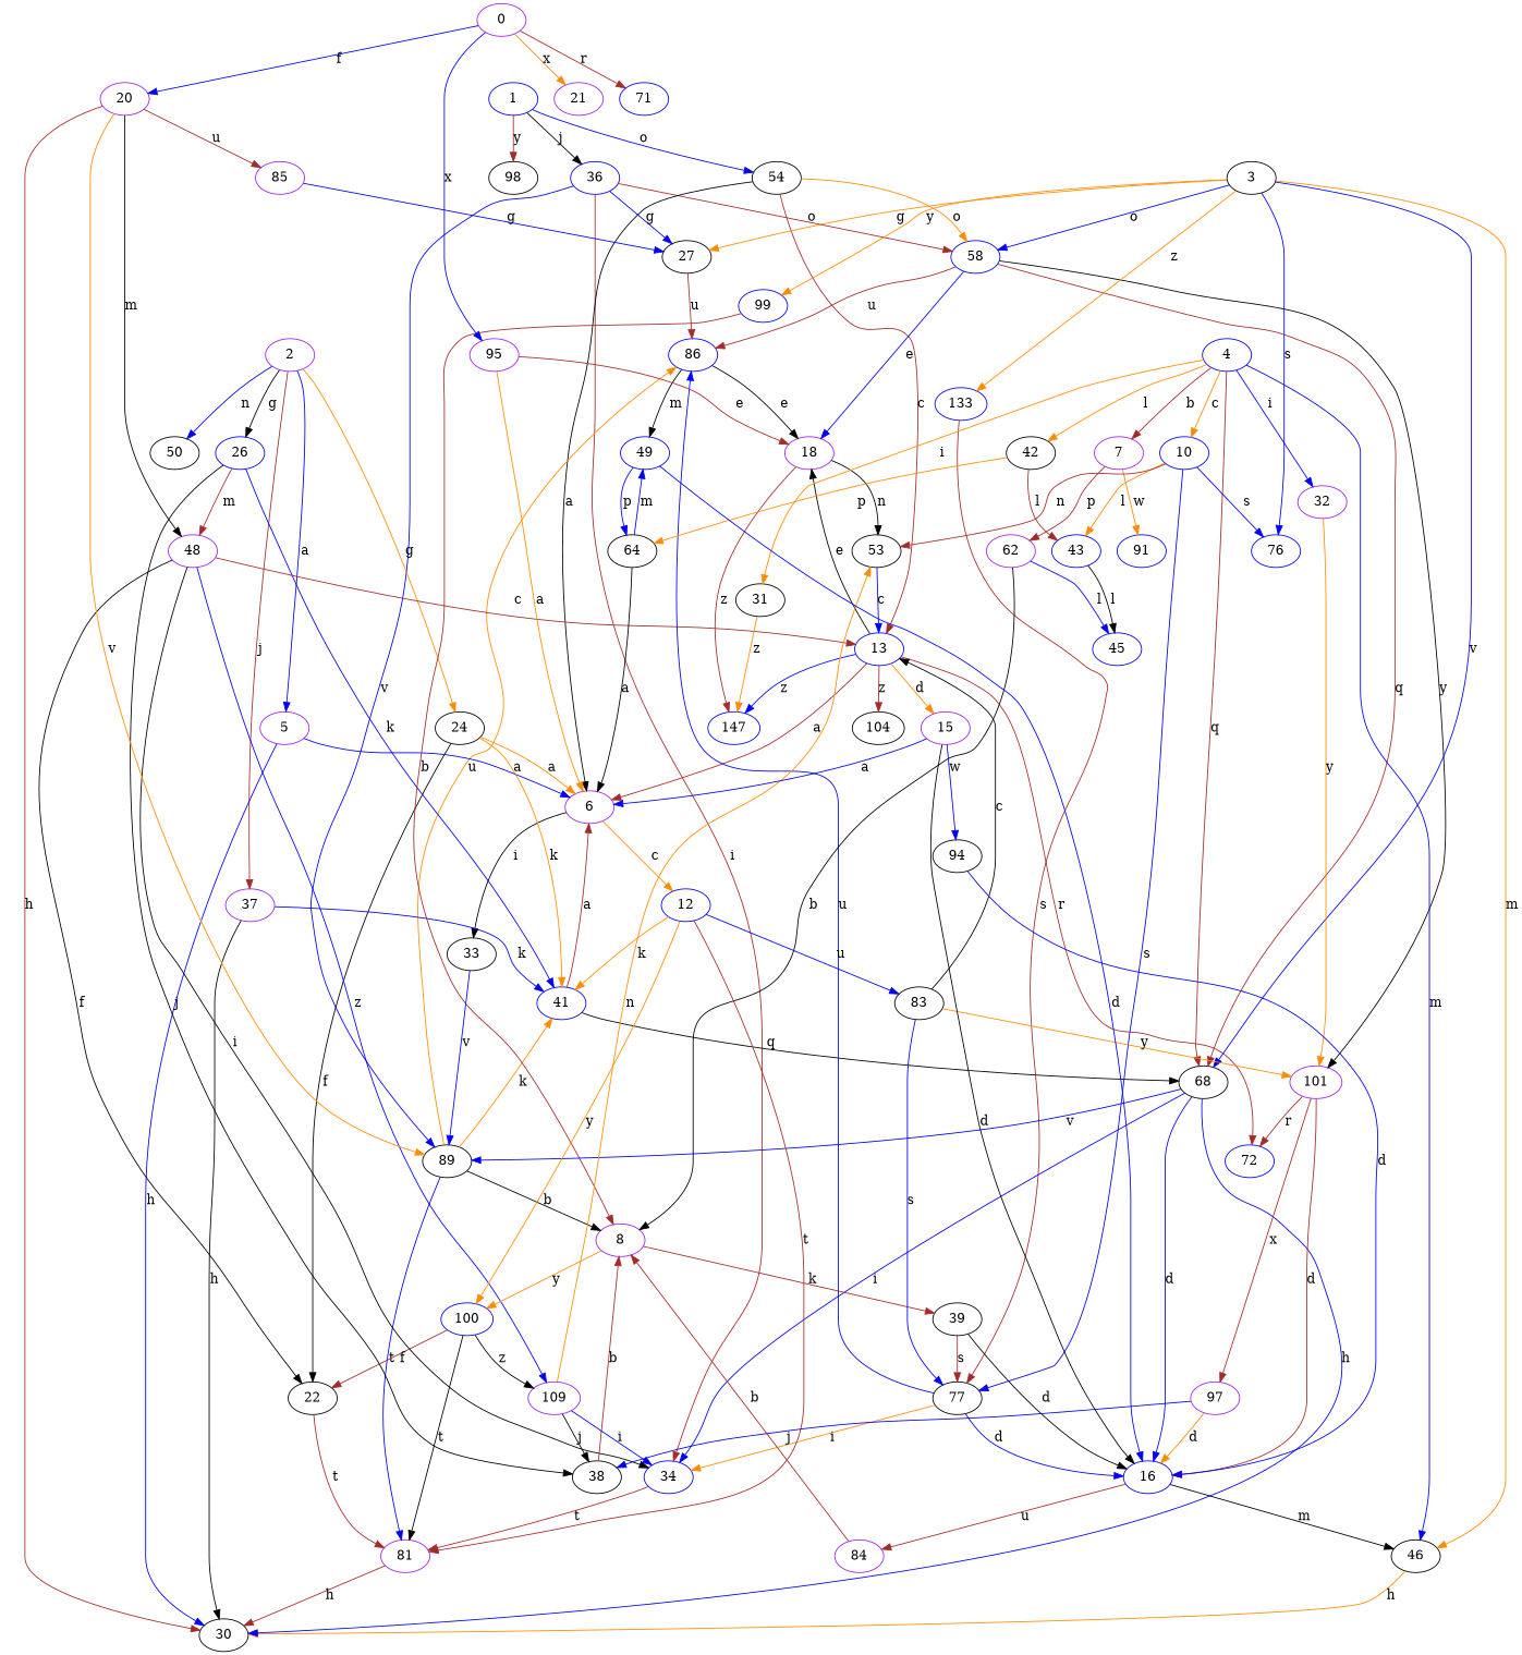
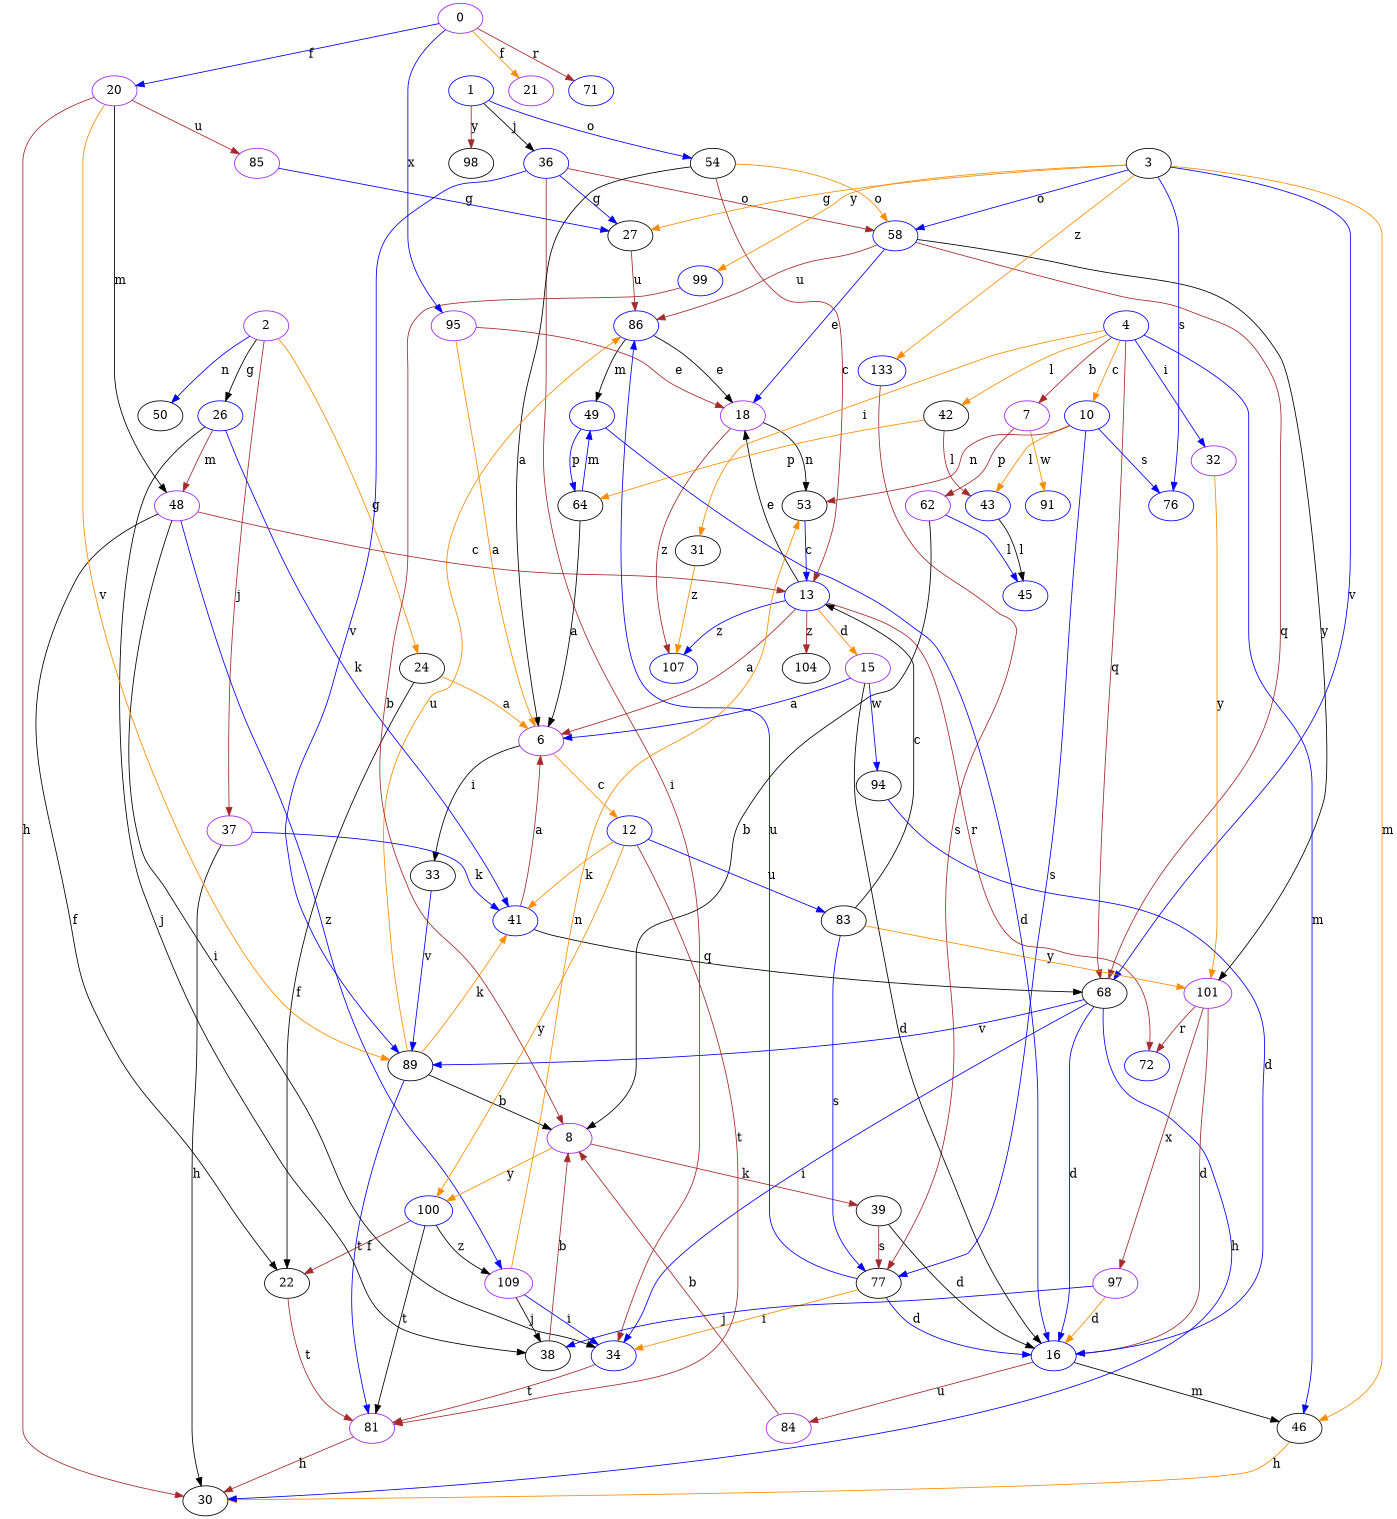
  strict digraph {
    node [color=blue]
    edge [color=blue]
    1
    36
    54 [color=black]
    98 [color=black]
    27 [color=black]
    58
    89 [color=black]
    34
    6 [color=purple]
    13
    2 [color=purple]
-   5 [color=purple]
    24 [color=black]
    26
    37 [color=purple]
    50 [color=black]
    30 [color=black]
    41
    22 [color=black]
    48 [color=purple]
    38 [color=black]
    3 [color=black]
    46 [color=black]
    76
    99
    n26 [label=133]
    68 [color=black]
    86
    18 [color=purple]
    101 [color=purple]
    8 [color=purple]
    81 [color=purple]
    77 [color=black]
    4
    7 [color=purple]
    10
    31 [color=black]
    32 [color=purple]
    42 [color=black]
    62 [color=purple]
    91
    43
    53 [color=black]
-   107 [label=147]
+   107
    64 [color=black]
    16
    12
    33 [color=black]
    100
    83 [color=black]
    45
    39 [color=black]
    109 [color=purple]
    15 [color=purple]
    72
    104 [color=black]
    94 [color=black]
    84 [color=purple]
    0 [color=purple]
    20 [color=purple]
    21 [color=purple]
    71
    95 [color=purple]
    85 [color=purple]
    49
    97 [color=purple]
    1 -> 36 [color=black label=j]
    1 -> 54 [label=o]
    1 -> 98 [color=brown label=y]
    36 -> 27 [label=g]
    36 -> 58 [color=brown label=o]
    36 -> 89 [label=v]
    36 -> 34 [color=brown label=i]
    54 -> 58 [color=darkorange label=o]
    54 -> 6 [color=black label=a]
    54 -> 13 [color=brown label=c]
    27 -> 86 [color=brown label=u]
    58 -> 68 [color=brown label=q]
    58 -> 86 [color=brown label=u]
    58 -> 18 [label=e]
    58 -> 101 [color=black label=y]
    89 -> 41 [color=darkorange label=k]
    89 -> 86 [color=darkorange label=u]
    89 -> 8 [color=black label=b]
    89 -> 81 [label=t]
    34 -> 81 [color=brown label=t]
    6 -> 12 [color=darkorange label=c]
    6 -> 33 [color=black label=i]
    13 -> 6 [color=brown label=a]
    13 -> 18 [color=black label=e]
    13 -> 107 [label=z]
    13 -> 15 [color=darkorange label=d]
    13 -> 72 [color=brown label=r]
    13 -> 104 [color=brown label=z]
-   2 -> 5 [label=a]
    2 -> 24 [color=darkorange label=g]
    2 -> 26 [color=black label=g]
    2 -> 37 [color=brown label=j]
    2 -> 50 [label=n]
-   5 -> 6 [label=a]
-   5 -> 30 [label=h]
    24 -> 6 [color=darkorange label=a]
-   24 -> 41 [color=darkorange label=k]
    24 -> 22 [color=black label=f]
    26 -> 41 [label=k]
    26 -> 48 [color=brown label=m]
    26 -> 38 [color=black label=j]
    37 -> 30 [color=black label=h]
    37 -> 41 [label=k]
    41 -> 6 [color=brown label=a]
    41 -> 68 [color=black label=q]
    22 -> 81 [color=brown label=t]
    48 -> 34 [color=black label=i]
    48 -> 13 [color=brown label=c]
    48 -> 22 [color=black label=f]
    48 -> 109 [label=z]
    38 -> 8 [color=brown label=b]
    3 -> 27 [color=darkorange label=g]
    3 -> 58 [label=o]
    3 -> 46 [color=darkorange label=m]
    3 -> 76 [label=s]
    3 -> 99 [color=darkorange label=y]
    3 -> n26 [color=darkorange label=z]
    3 -> 68 [label=v]
    46 -> 30 [color=darkorange label=h]
    99 -> 8 [color=brown label=b]
    n26 -> 77 [color=brown label=s]
    68 -> 89 [label=v]
    68 -> 34 [label=i]
    68 -> 30 [label=h]
    68 -> 16 [label=d]
    86 -> 18 [color=black label=e]
    86 -> 49 [color=black label=m]
    18 -> 53 [color=black label=n]
    18 -> 107 [color=brown label=z]
    101 -> 16 [color=brown label=d]
    101 -> 72 [color=brown label=r]
    101 -> 97 [color=brown label=x]
    8 -> 100 [color=darkorange label=y]
    8 -> 39 [color=brown label=k]
    81 -> 30 [color=brown label=h]
    77 -> 34 [color=darkorange label=i]
    77 -> 86 [label=u]
    77 -> 16 [label=d]
    4 -> 46 [label=m]
    4 -> 68 [color=brown label=q]
    4 -> 7 [color=brown label=b]
    4 -> 10 [color=darkorange label=c]
    4 -> 31 [color=darkorange label=i]
    4 -> 32 [label=i]
    4 -> 42 [color=darkorange label=l]
    7 -> 62 [color=brown label=p]
    7 -> 91 [color=darkorange label=w]
    10 -> 76 [label=s]
    10 -> 77 [label=s]
    10 -> 43 [color=darkorange label=l]
    10 -> 53 [color=brown label=n]
    31 -> 107 [color=darkorange label=z]
    32 -> 101 [color=darkorange label=y]
    42 -> 43 [color=brown label=l]
    42 -> 64 [color=darkorange label=p]
    62 -> 8 [color=black label=b]
    62 -> 45 [label=l]
    43 -> 45 [color=black label=l]
    53 -> 13 [label=c]
    64 -> 6 [color=black label=a]
    64 -> 49 [label=m]
    16 -> 46 [color=black label=m]
    16 -> 84 [color=brown label=u]
    12 -> 41 [color=darkorange label=k]
    12 -> 81 [color=brown label=t]
    12 -> 100 [color=darkorange label=y]
    12 -> 83 [label=u]
    33 -> 89 [label=v]
    100 -> 22 [color=brown label=f]
    100 -> 81 [color=black label=t]
    100 -> 109 [color=black label=z]
    83 -> 13 [color=black label=c]
    83 -> 101 [color=darkorange label=y]
    83 -> 77 [label=s]
    39 -> 77 [color=brown label=s]
    39 -> 16 [color=black label=d]
    109 -> 34 [label=i]
    109 -> 38 [color=black label=j]
    109 -> 53 [color=darkorange label=n]
    15 -> 6 [label=a]
    15 -> 16 [color=black label=d]
    15 -> 94 [label=w]
    94 -> 16 [label=d]
    84 -> 8 [color=brown label=b]
    0 -> 20 [label=f]
-   0 -> 21 [color=darkorange label=x]
+   0 -> 21 [color=darkorange label=f]
    0 -> 71 [color=brown label=r]
    0 -> 95 [label=x]
    20 -> 89 [color=darkorange label=v]
    20 -> 30 [color=brown label=h]
    20 -> 48 [color=black label=m]
    20 -> 85 [color=brown label=u]
    95 -> 6 [color=darkorange label=a]
    95 -> 18 [color=brown label=e]
    85 -> 27 [label=g]
    49 -> 64 [label=p]
    49 -> 16 [label=d]
    97 -> 38 [label=j]
    97 -> 16 [color=darkorange label=d]
  }
